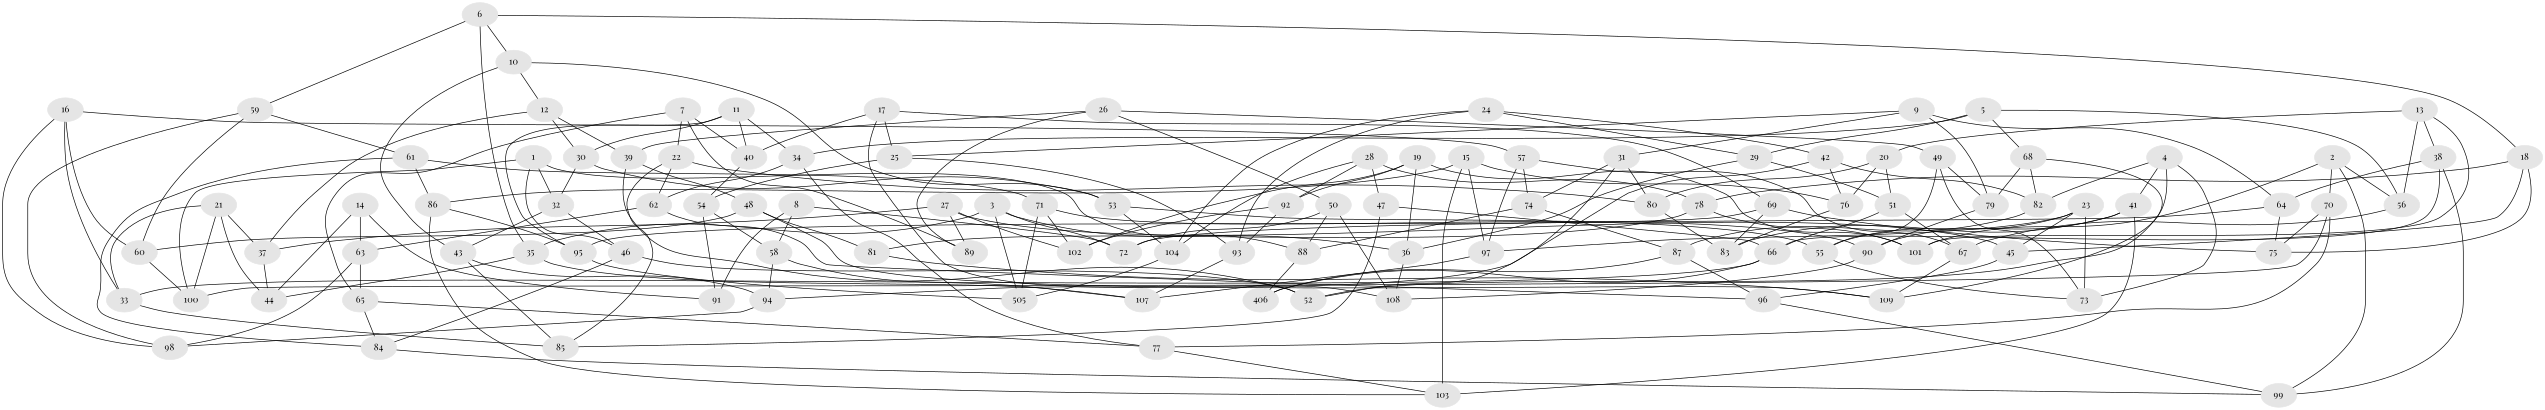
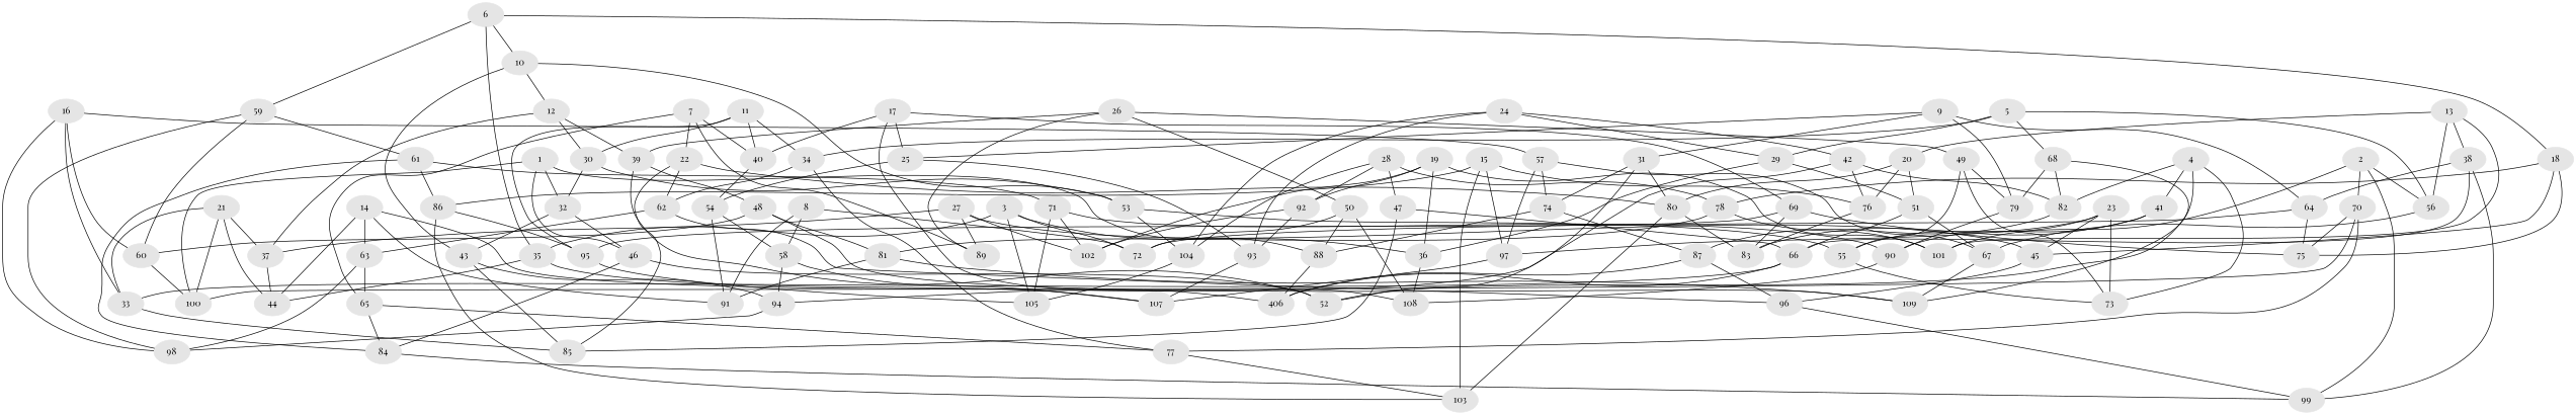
  graph {
    fontname="Playfair Display"
    node [color=gray90 fontname="Playfair Display" style=filled]
    edge [fontname="Playfair Display"]
    1
    32
    46
    88
    100
    43
    52
    84
    n9 [label=406]
    2
    56
    70
    99
    101
    67
    75
    77
    3
    35
    36
    72
-   105 [label=505]
+   105
    44
    107
    108
    4
    41
    73
    82
    103
    83
    90
    87
    5
    29
    34
    68
    51
    62
    79
    109
    6
    10
    18
    59
    12
    53
    45
    78
    60
    98
    61
    7
    22
    40
    65
    89
    80
    85
    54
    8
    58
    91
    33
    94
    9
    25
    31
    64
    93
    74
    30
    37
    39
    55
    104
    11
    95
    48
    13
    20
    38
    76
    66
    14
    63
    15
    86
    97
    16
    57
    17
    69
    96
    81
    19
    92
    102
    21
    23
    24
    42
    26
    49
    50
    27
    28
    47
    71
    1 -- 32
    1 -- 46
    1 -- 88
    1 -- 100
    32 -- 46
    32 -- 43
    46 -- 52
    46 -- 84
    88 -- n9
    43 -- 85
    43 -- 94
    84 -- 99
    2 -- 56
    2 -- 70
    2 -- 99
    2 -- 101
    56 -- 67
    70 -- 100
    70 -- 75
    70 -- 77
    67 -- 109
    77 -- 103
    3 -- 35
    3 -- 36
    3 -- 72
    3 -- 105
    35 -- 44
    35 -- 107
    36 -- 108
    4 -- 52
    4 -- 41
    4 -- 73
    4 -- 82
-   41 -- 103
+   80 -- 103
    41 -- 83
    41 -- 90
    82 -- 87
    90 -- 108
    87 -- n9
    87 -- 96
    5 -- 56
    5 -- 29
    5 -- 34
    5 -- 68
    29 -- 36
    29 -- 51
    34 -- 77
    34 -- 62
    68 -- 82
    68 -- 79
    68 -- 109
    51 -- 67
    51 -- 66
    62 -- 63
    62 -- 96
    79 -- 90
    6 -- 35
    6 -- 10
    6 -- 18
    6 -- 59
    10 -- 43
    10 -- 12
    10 -- 53
    18 -- 75
    18 -- 45
    18 -- 78
    59 -- 60
    59 -- 98
    59 -- 61
    12 -- 30
    12 -- 37
    12 -- 39
    53 -- 55
    53 -- 104
    45 -- 96
    78 -- 101
    78 -- 81
    60 -- 100
    61 -- 84
    61 -- 86
    61 -- 71
    7 -- 22
    7 -- 40
    7 -- 65
    7 -- 89
    22 -- 62
    22 -- 80
    22 -- 85
    40 -- 54
    65 -- 84
    65 -- 77
    80 -- 83
    54 -- 58
    54 -- 91
    8 -- 72
    8 -- 58
    8 -- 91
    58 -- 107
    58 -- 94
    33 -- 85
    94 -- 98
    9 -- 79
    9 -- 25
    9 -- 31
    9 -- 64
    25 -- 54
    25 -- 93
    31 -- 52
    31 -- 80
    31 -- 74
    64 -- 75
    64 -- 72
    93 -- 107
    74 -- 88
    74 -- 87
    30 -- 32
    30 -- 53
    37 -- 44
    39 -- 52
    39 -- 48
    55 -- 73
    104 -- 105
    11 -- 34
    11 -- 40
    11 -- 30
    11 -- 95
    95 -- 105
    48 -- 109
    48 -- 60
    48 -- 81
    13 -- 56
    13 -- 101
    13 -- 20
    13 -- 38
    20 -- 51
    20 -- 80
    20 -- 76
    38 -- 99
    38 -- 64
    38 -- 66
    76 -- 83
    66 -- n9
    66 -- 33
+   14 -- n9
    14 -- 44
    14 -- 91
    14 -- 63
    63 -- 98
    63 -- 65
    15 -- 103
    15 -- 76
    15 -- 86
    15 -- 97
    86 -- 103
    86 -- 95
    97 -- 107
    16 -- 60
    16 -- 98
    16 -- 33
    16 -- 57
    57 -- 67
    57 -- 74
    57 -- 97
    17 -- 108
    17 -- 40
    17 -- 25
    17 -- 69
    69 -- 75
    69 -- 83
    69 -- 95
    96 -- 99
    81 -- 109
+   81 -- 91
    19 -- 101
    19 -- 36
    19 -- 92
    19 -- 102
    92 -- 93
    92 -- 102
    21 -- 100
    21 -- 44
    21 -- 33
    21 -- 37
    23 -- 73
    23 -- 45
    23 -- 55
    23 -- 97
    24 -- 29
    24 -- 93
    24 -- 104
    24 -- 42
    42 -- 82
    42 -- 94
    42 -- 76
    26 -- 89
    26 -- 39
    26 -- 49
    26 -- 50
    49 -- 73
    49 -- 79
    49 -- 55
    50 -- 88
    50 -- 72
    50 -- 108
    27 -- 45
    27 -- 89
    27 -- 37
    27 -- 102
    28 -- 78
    28 -- 104
    28 -- 92
    28 -- 47
    47 -- 85
    47 -- 66
    71 -- 105
    71 -- 90
    71 -- 102
  }
